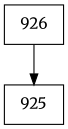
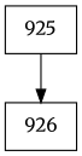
  digraph {
    fontname=Merriweather
    node [shape=record fontname=Merriweather]
    n1 [label="{925}"]
    n2 [label="{926}"]
-   n2 -> n1 [fontname=Merriweather]
+   n1 -> n2 [fontname=Merriweather]
  }
